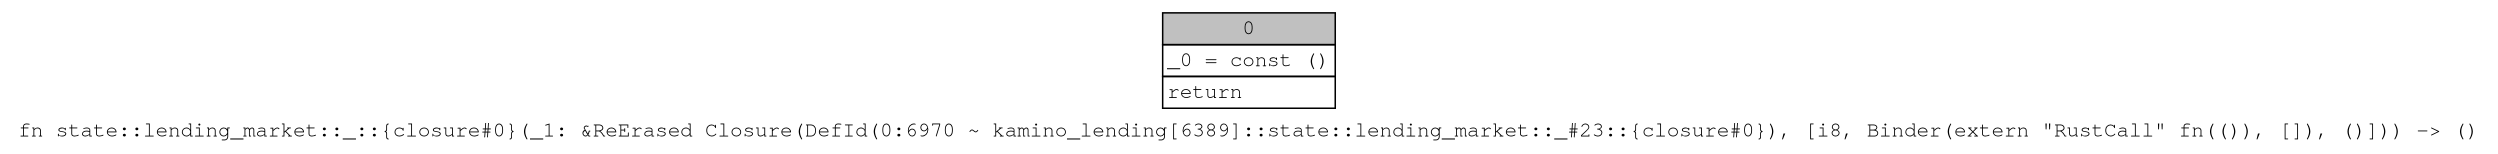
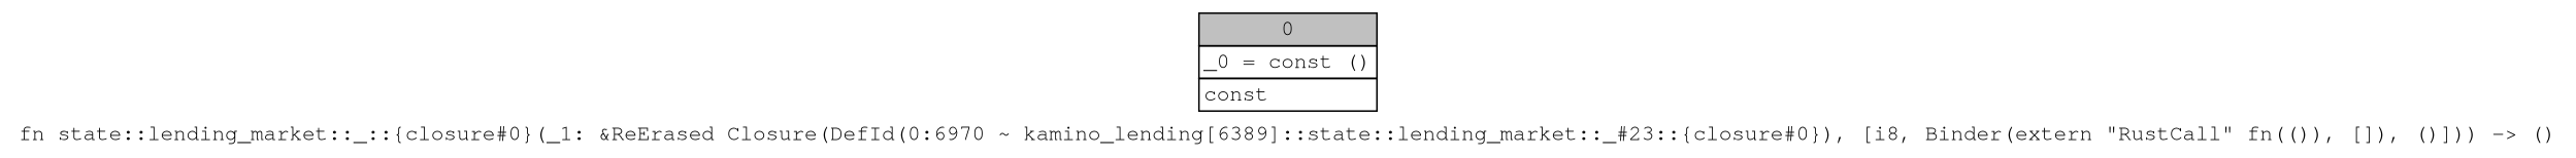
  digraph {
    fontname="Courier, monospace"
    label=<fn state::lending_market::_::{closure#0}(_1: &amp;ReErased Closure(DefId(0:6970 ~ kamino_lending[6389]::state::lending_market::_#23::{closure#0}), [i8, Binder(extern &quot;RustCall&quot; fn(()), []), ()])) -&gt; ()<br align="left"/>>
-   n1 [fontname="Courier, monospace" label=<<table border="0" cellborder="1" cellspacing="0"><tr><td bgcolor="gray" align="center" colspan="1">0</td></tr><tr><td align="left" balign="left">_0 = const ()<br/></td></tr><tr><td align="left">return</td></tr></table>> shape=none]
+   n1 [fontname="Courier, monospace" label=<<table border="0" cellborder="1" cellspacing="0"><tr><td bgcolor="gray" align="center" colspan="1">0</td></tr><tr><td align="left" balign="left">_0 = const ()<br/></td></tr><tr><td align="left">const</td></tr></table>> shape=none]
  }
